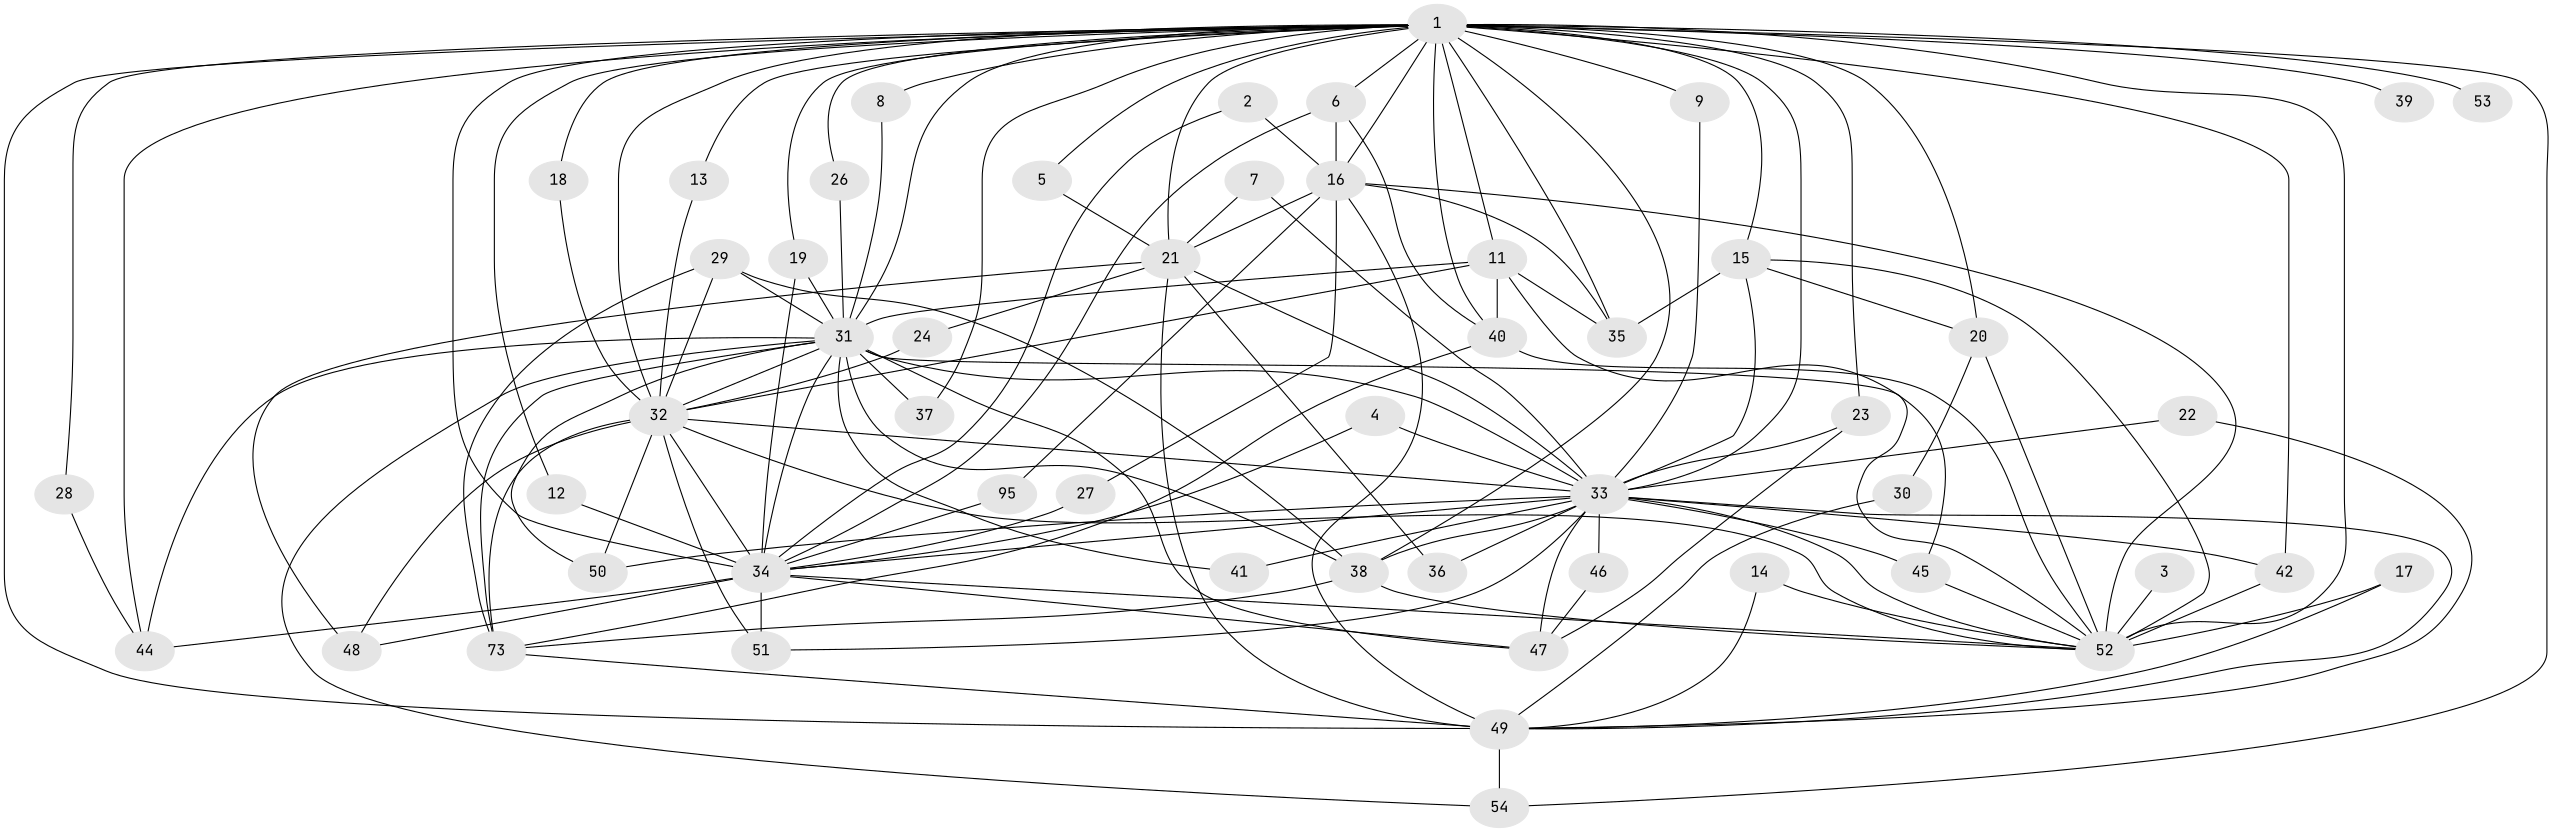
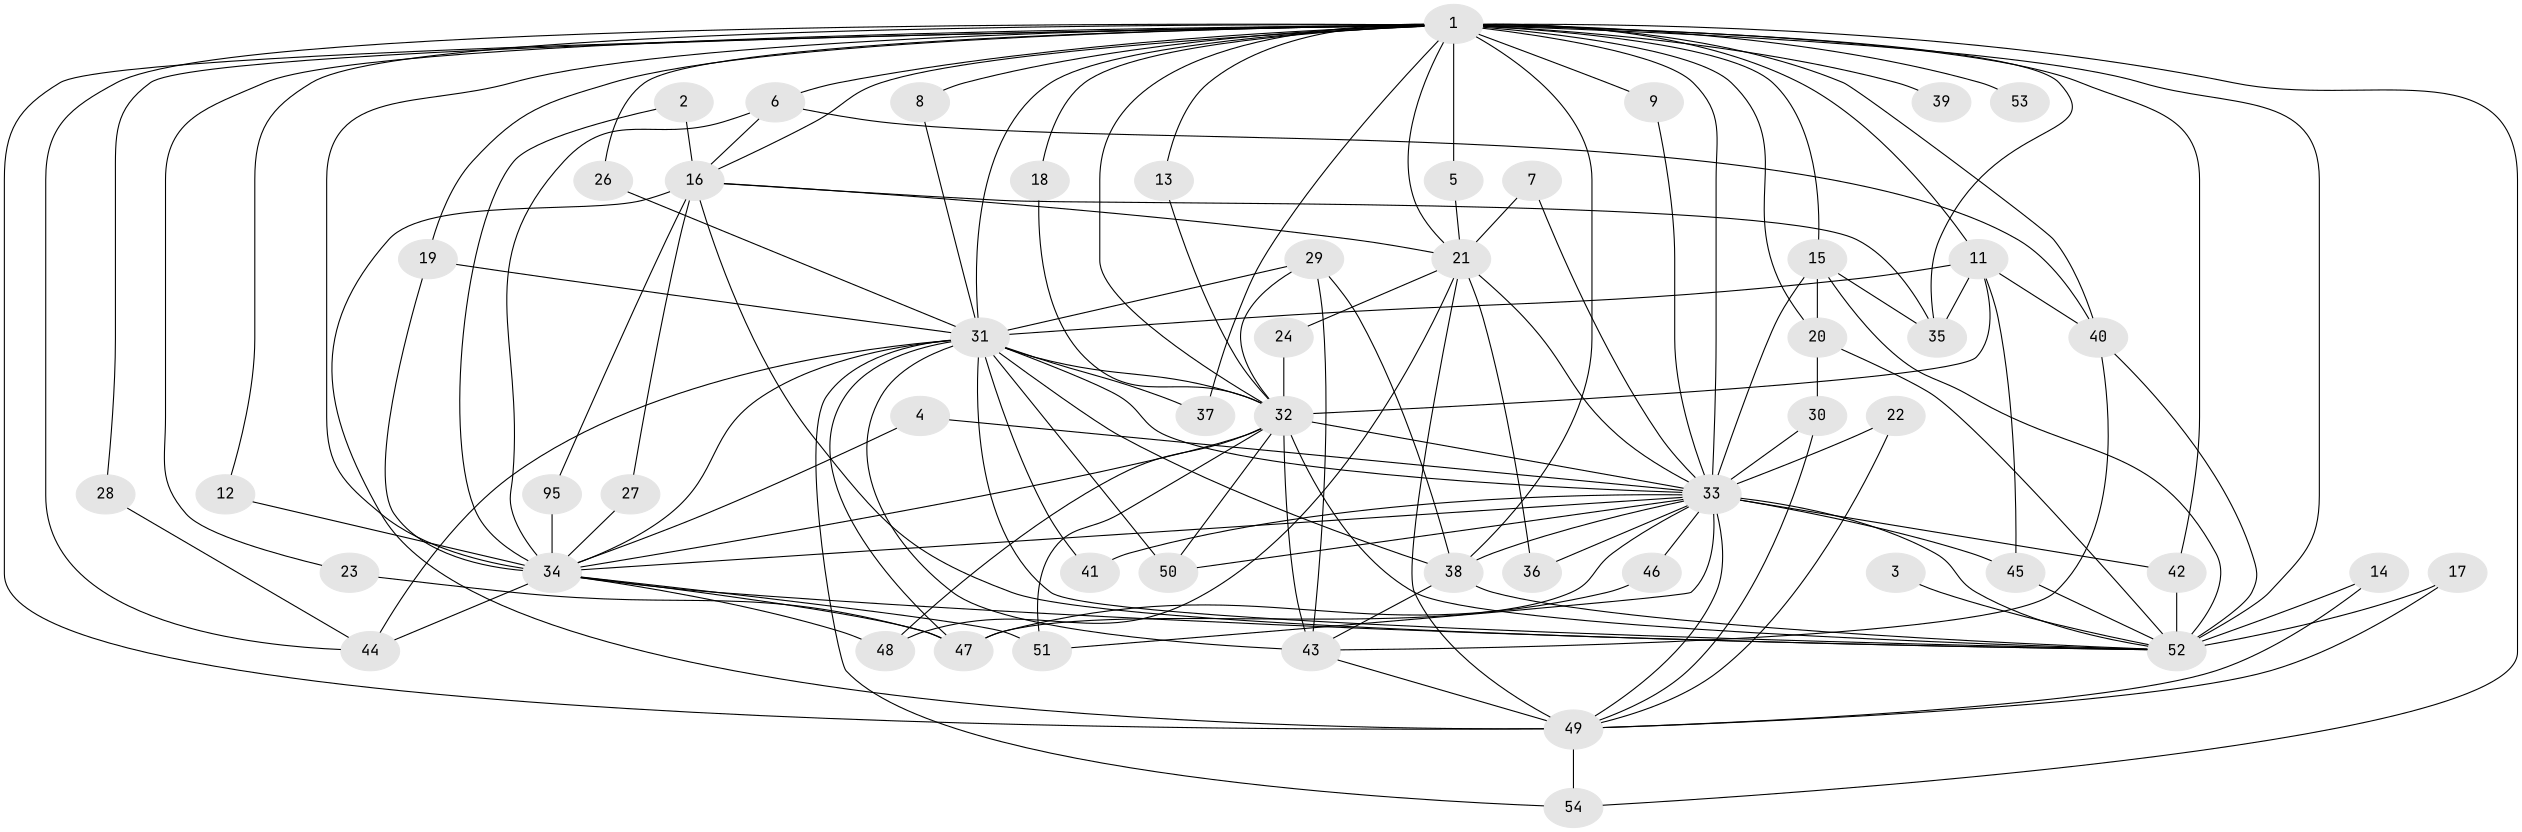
  graph {
    fontname="JetBrains Mono"
    node [color=gray90 fontname="JetBrains Mono" style=filled]
    edge [fontname="JetBrains Mono" weight=1.0]
    1
    5
    6
    8
    9
    11
    12
    13
    15
    16
    18
    19
    20
    21
    23
    26
    28
    31
    32
    33
    34
    35
    37
    38
    39
    40
    42
    44
    49
    52
    53
    54
    45
    n34 [label=95]
    27
    30
    24
    36
    48
    47
-   43 [label=73]
+   43
    41
    50
    51
    46
    2
    3
    4
    7
    14
    17
    22
    29
    1 -- 5
    1 -- 6
    1 -- 8
    1 -- 9
    1 -- 11
    1 -- 12
    1 -- 13
    1 -- 15
    1 -- 16
    1 -- 18
    1 -- 19
    1 -- 20
    1 -- 21
    1 -- 23
    1 -- 26
    1 -- 28
    1 -- 31 [weight=5.0]
    1 -- 32 [weight=4.0]
    1 -- 33 [weight=9.0]
    1 -- 34 [weight=5.0]
    1 -- 35
    1 -- 37
    1 -- 38
    1 -- 39 [weight=2.0]
    1 -- 40
    1 -- 42 [weight=3.0]
    1 -- 44
    1 -- 49 [weight=2.0]
    1 -- 52 [weight=6.0]
    1 -- 53
    1 -- 54
    5 -- 21
    6 -- 16
    6 -- 34
    6 -- 40
    8 -- 31
    9 -- 33
    11 -- 31
    11 -- 32
    11 -- 35
    11 -- 40
    11 -- 45 [weight=2.0]
    12 -- 34
    13 -- 32
    15 -- 20
    15 -- 33
    15 -- 35
    15 -- 52
    16 -- 21
    16 -- 35
    16 -- 49
    16 -- 52
    16 -- n34
    16 -- 27
    18 -- 32
    19 -- 31
    19 -- 34
    20 -- 52
    20 -- 30
    21 -- 33 [weight=2.0]
    21 -- 49
    21 -- 24
    21 -- 36
    21 -- 48
-   23 -- 33
+   30 -- 33
    23 -- 47 [weight=2.0]
    26 -- 31
    28 -- 44
    31 -- 32
    31 -- 33 [weight=2.0]
    31 -- 34
    31 -- 37
    31 -- 38
    31 -- 44
    31 -- 52
    31 -- 54
    31 -- 47
    31 -- 43 [weight=2.0]
    31 -- 41
    31 -- 50
    32 -- 33 [weight=2.0]
    32 -- 34
    32 -- 52
    32 -- 48
    32 -- 43
    32 -- 50
    32 -- 51
    33 -- 34 [weight=2.0]
    33 -- 38
    33 -- 42
    33 -- 49
    33 -- 52 [weight=2.0]
    33 -- 45 [weight=2.0]
    33 -- 36
    33 -- 47 [weight=2.0]
    33 -- 41
    33 -- 50
    33 -- 51
    33 -- 46
    34 -- 44
    34 -- 52
    34 -- 48
    34 -- 47
    34 -- 51
    38 -- 52
    38 -- 43
    40 -- 52
    40 -- 43
    42 -- 52
    49 -- 54
    45 -- 52
    n34 -- 34
    27 -- 34
    30 -- 49
    24 -- 32
    43 -- 49
    46 -- 47
    2 -- 16
    2 -- 34
    3 -- 52
    4 -- 33
    4 -- 34
    7 -- 21
    7 -- 33
    14 -- 49
    14 -- 52
    17 -- 49
    17 -- 52
    22 -- 33
    22 -- 49
    29 -- 31
    29 -- 32
    29 -- 38
    29 -- 43
  }
